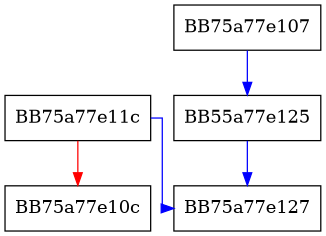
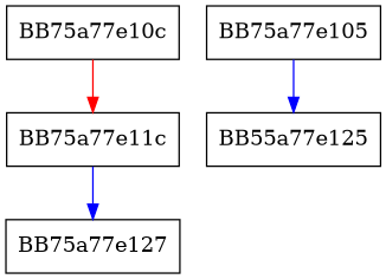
  digraph {
    splines=ortho
    node [shape=box]
    edge [color=blue]
    BB75a77e10c
    BB75a77e11c
    n3 [label=BB55a77e125]
-   BB75a77e105 [label=BB75a77e107]
+   BB75a77e105
    BB75a77e127
-   BB75a77e11c -> BB75a77e10c [color=red]
+   BB75a77e10c -> BB75a77e11c [color=red]
    BB75a77e11c -> BB75a77e127
-   n3 -> BB75a77e127
    BB75a77e105 -> n3
  }
